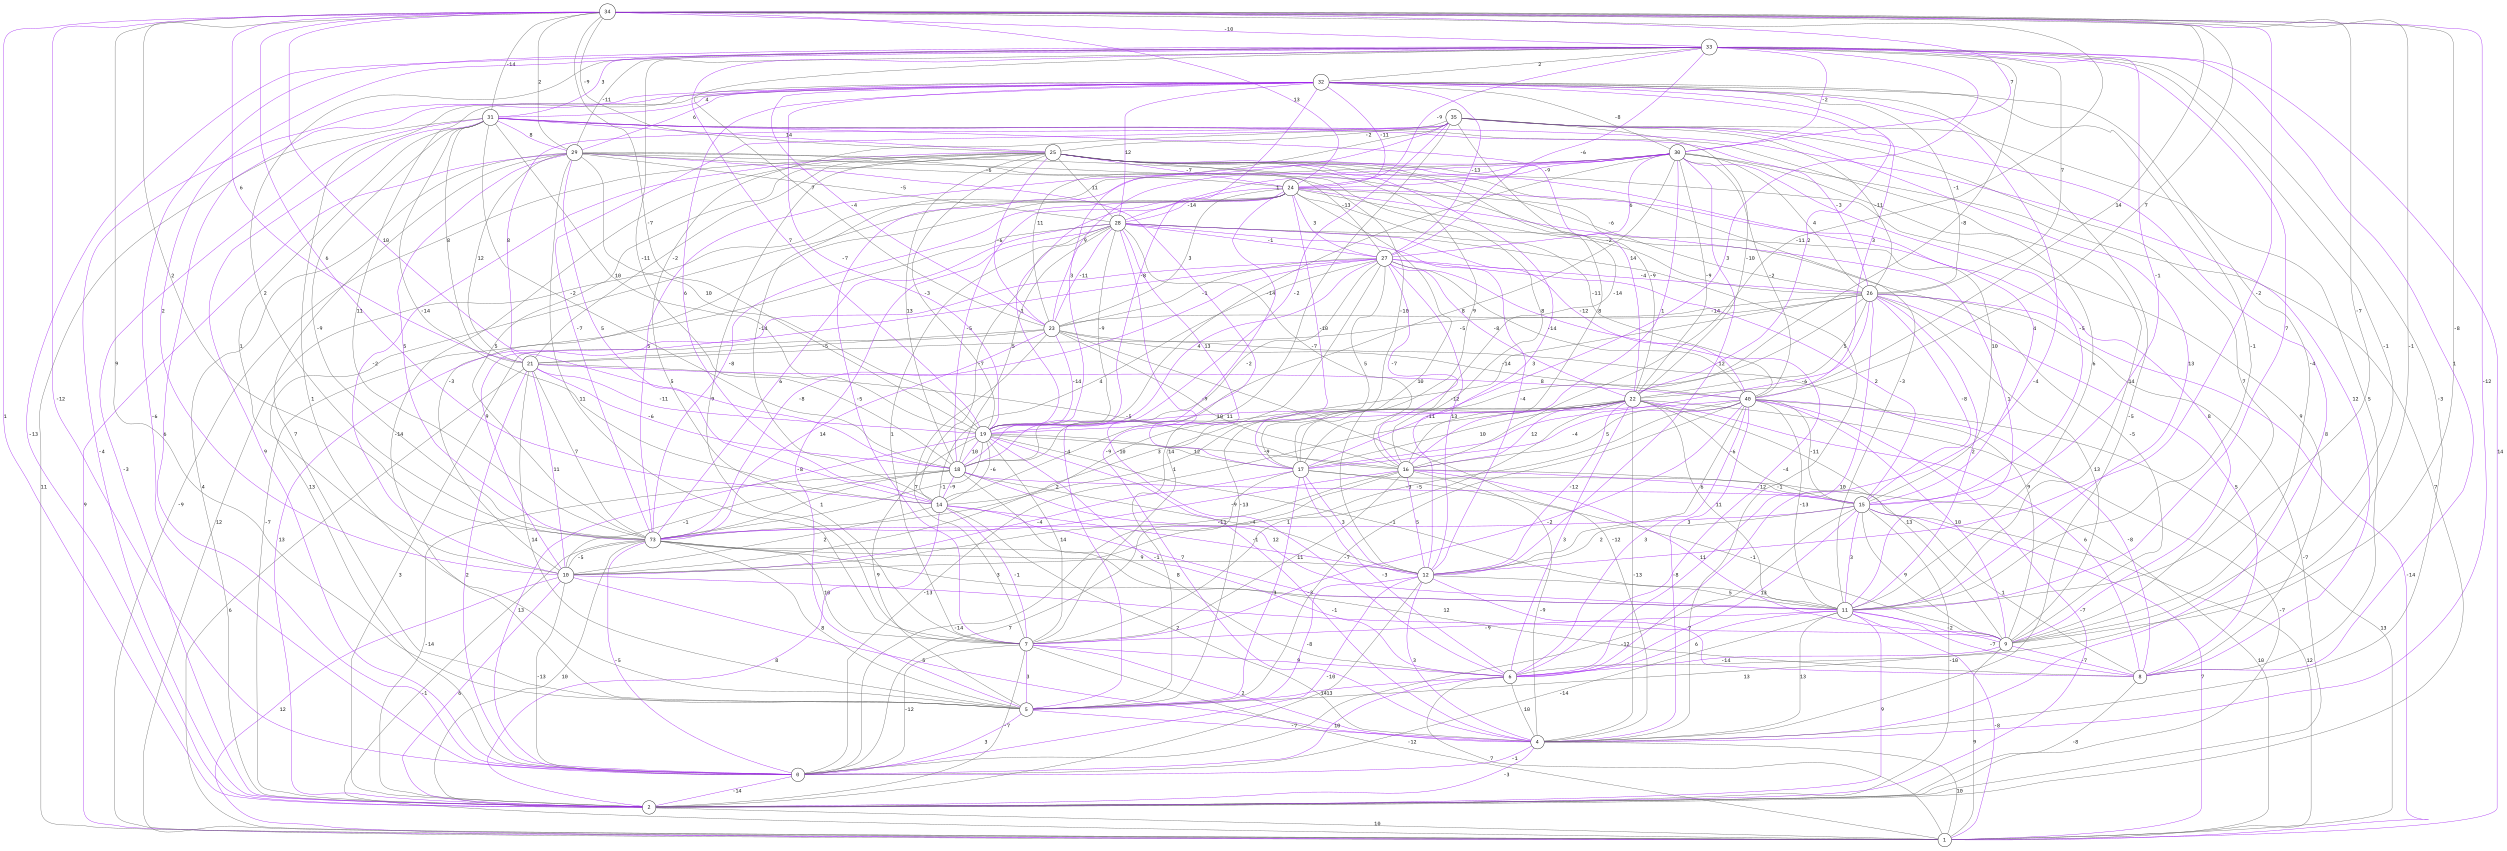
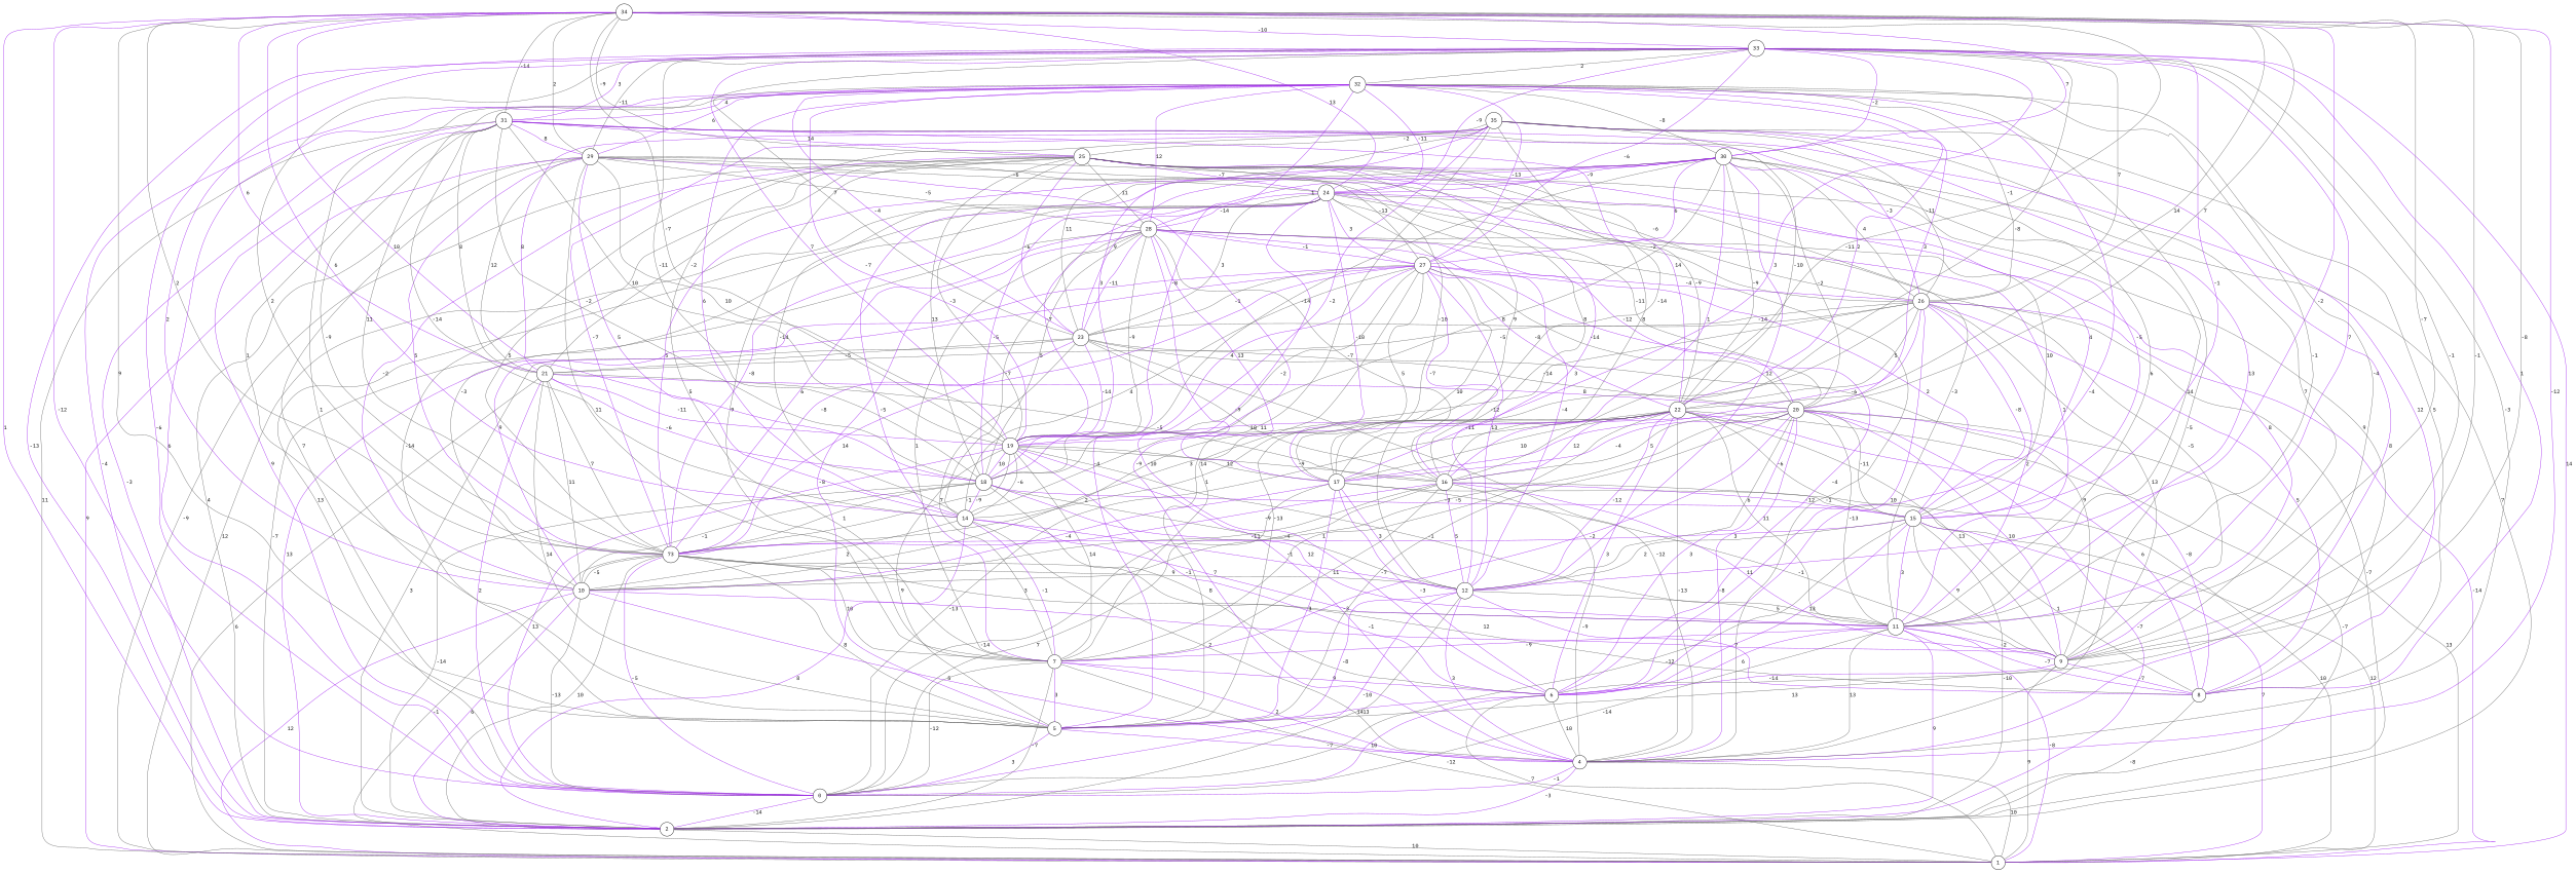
  graph {
    fontname="IBM Plex Mono"
    node [fontname="IBM Plex Mono" shape=circle]
    edge [color=gray40 fontname="IBM Plex Mono"]
    35
    4
    5
    7
    8
    9
    11
    n8 [label=73]
    17
    18
    19
    21
    22
    23
    25
    26
    2
    n18 [label=0]
    1
    6
    12
    10
    14
    15
    16
-   20 [label=40]
+   20
    24
    28
    34
    29
    30
    31
    33
    27
    32
    35 -- 4 [color=purple label=8]
    35 -- 5 [label=11]
    35 -- 7 [label=5]
    35 -- 8 [label=5]
    35 -- 9 [label=7]
    35 -- 11 [color=purple label=13]
    35 -- n8 [color=purple label=-7]
    35 -- 17 [label=-14]
    35 -- 18 [color=purple label=-2]
    35 -- 19 [color=purple label=3]
    35 -- 21 [color=purple label=8]
    35 -- 22 [label=-10]
    35 -- 23 [label=11]
    35 -- 25 [label=-2]
    35 -- 26 [label=-11]
    4 -- 2 [color=purple label=-3]
    4 -- n18 [color=purple label=-1]
    4 -- 1 [label=10]
    5 -- 4 [color=purple label=-7]
    5 -- n18 [color=purple label=3]
    7 -- 4 [color=purple label=2]
    7 -- 5 [color=purple label=3]
    7 -- 2 [label=-7]
    7 -- n18 [label=-12]
    7 -- 1 [label=-12]
    7 -- 6 [color=purple label=9]
    8 -- 2 [label=-8]
    9 -- 5 [label=13]
    9 -- 8 [color=purple label=-7]
    9 -- 1 [label=9]
    9 -- 6 [color=purple label=-14]
    11 -- 4 [label=13]
    11 -- 7 [color=purple label=-9]
    11 -- 8 [color=purple label=-7]
    11 -- 9 [color=purple label=-2]
    11 -- 2 [color=purple label=9]
    11 -- n18 [label=-14]
    11 -- 1 [color=purple label=-8]
    11 -- 6 [color=purple label=6]
    n8 -- 5 [label=8]
    n8 -- 7 [label=10]
    n8 -- 8 [label=12]
    n8 -- 11 [label=3]
    n8 -- 2 [label=10]
    n8 -- n18 [color=purple label=-5]
    n8 -- 1 [label=-1]
    n8 -- 12 [label=9]
    n8 -- 10 [label=-5]
    17 -- 5 [color=purple label=3]
    17 -- 9 [label=-1]
    17 -- n18 [label=-14]
    17 -- 1 [label=12]
    17 -- 6 [color=purple label=-3]
    17 -- 12 [color=purple label=3]
    17 -- 10 [color=purple label=-4]
    18 -- 11 [color=purple label=12]
    18 -- n8 [label=1]
    18 -- 2 [label=-14]
    18 -- 6 [label=8]
    18 -- 12 [label=-4]
    18 -- 10 [label=-1]
    18 -- 14 [color=purple label=-9]
    18 -- 15 [color=purple label=-3]
    19 -- 4 [color=purple label=-3]
    19 -- 5 [label=9]
    19 -- 7 [label=14]
    19 -- 11 [label=-1]
    19 -- n8 [label=-1]
    19 -- 17 [label=12]
    19 -- 18 [color=purple label=10]
    19 -- n18 [color=purple label=13]
    19 -- 6 [color=purple label=-1]
    19 -- 14 [label=-6]
    19 -- 16 [label=-9]
    21 -- 5 [label=14]
    21 -- n8 [label=7]
    21 -- 18 [color=purple label=-6]
    21 -- 19 [color=purple label=-11]
    21 -- n18 [color=purple label=2]
    21 -- 1 [label=6]
-   21 -- 10 [color=purple label=11]
+   21 -- 10 [label=11]
    21 -- 16 [label=-5]
    21 -- 20 [color=purple label=8]
    22 -- 4 [label=-13]
    22 -- 7 [label=1]
    22 -- 8 [color=purple label=6]
    22 -- 9 [label=13]
    22 -- 11 [label=11]
    22 -- n8 [label=1]
    22 -- 17 [label=10]
    22 -- 19 [color=purple label=10]
    22 -- 2 [label=-7]
    22 -- n18 [label=-13]
    22 -- 6 [color=purple label=3]
    22 -- 12 [color=purple label=-12]
    22 -- 10 [label=2]
    22 -- 14 [label=3]
    22 -- 15 [label=-6]
    22 -- 16 [color=purple label=12]
    23 -- 4 [label=-12]
    23 -- 7 [label=7]
    23 -- 9 [label=9]
    23 -- n8 [color=purple label=14]
    23 -- 19 [color=purple label=-14]
    23 -- 21 [label=-5]
    23 -- 2 [label=3]
    23 -- 16 [label=-9]
    23 -- 20 [label=-14]
    25 -- 5 [label=-14]
    25 -- 7 [label=9]
    25 -- 8 [label=9]
    25 -- 11 [label=-3]
    25 -- n8 [label=5]
    25 -- 17 [label=9]
    25 -- 18 [label=13]
    25 -- 19 [label=-3]
    25 -- 21 [label=-2]
    25 -- 23 [color=purple label=-6]
    25 -- 1 [label=-9]
    25 -- 12 [color=purple label=3]
    25 -- 10 [color=purple label=-2]
    25 -- 15 [color=purple label=4]
    25 -- 16 [label=8]
    25 -- 24 [color=purple label=-7]
    26 -- 5 [label=-13]
    26 -- 8 [color=purple label=5]
    26 -- 9 [label=13]
    26 -- 11 [color=purple label=2]
    26 -- 17 [color=purple label=-6]
    26 -- 21 [label=-5]
    26 -- 22 [label=5]
    26 -- 23 [label=-14]
    26 -- 25 [label=-6]
    26 -- 2 [label=-7]
    26 -- 1 [color=purple label=-14]
    26 -- 6 [color=purple label=10]
    26 -- 14 [label=-12]
    26 -- 15 [color=purple label=-8]
    26 -- 24 [label=-2]
    2 -- 1 [label=10]
    n18 -- 2 [color=purple label=-14]
    6 -- 4 [label=10]
    6 -- 5 [color=purple label=14]
    6 -- n18 [color=purple label=10]
    6 -- 1 [label=7]
    12 -- 4 [color=purple label=3]
    12 -- 5 [color=purple label=-8]
    12 -- 8 [color=purple label=7]
    12 -- 11 [label=5]
    12 -- 2 [label=13]
    12 -- n18 [color=purple label=-10]
    10 -- 4 [color=purple label=5]
    10 -- 9 [color=purple label=-1]
    10 -- 2 [color=purple label=6]
    10 -- n18 [label=-13]
    10 -- 1 [color=purple label=12]
    14 -- 4 [label=2]
    14 -- 7 [color=purple label=-1]
    14 -- 11 [color=purple label=7]
    14 -- 2 [color=purple label=8]
    14 -- 12 [color=purple label=-1]
    14 -- 10 [label=2]
    15 -- 8 [label=1]
    15 -- 9 [label=9]
    15 -- 11 [color=purple label=3]
    15 -- n8 [color=purple label=3]
    15 -- 2 [label=-10]
    15 -- n18 [label=-12]
    15 -- 1 [color=purple label=7]
    15 -- 6 [color=purple label=13]
    15 -- 12 [label=2]
    16 -- 4 [label=-9]
    16 -- 7 [label=11]
    16 -- 9 [color=purple label=11]
    16 -- n8 [color=purple label=-9]
    16 -- n18 [label=7]
    16 -- 1 [label=10]
    16 -- 12 [color=purple label=5]
    16 -- 10 [label=-11]
    16 -- 15 [color=purple label=-12]
    20 -- 4 [color=purple label=-8]
    20 -- 5 [label=-7]
    20 -- 7 [color=purple label=-2]
    20 -- 8 [color=purple label=-8]
    20 -- 9 [color=purple label=10]
    20 -- 11 [label=-13]
    20 -- 17 [color=purple label=-4]
    20 -- 19 [color=purple label=-11]
    20 -- 2 [color=purple label=-7]
    20 -- 1 [label=13]
    20 -- 6 [color=purple label=3]
    20 -- 12 [label=6]
    20 -- 10 [label=-5]
    20 -- 15 [label=-11]
    20 -- 16 [label=5]
    24 -- 5 [color=purple label=-4]
    24 -- 9 [color=purple label=8]
    24 -- 11 [color=purple label=1]
    24 -- n8 [color=purple label=-8]
    24 -- 17 [color=purple label=-10]
    24 -- 18 [color=purple label=-5]
-   24 -- 19 [color=purple label=-1]
+   24 -- 19 [color=purple label=-7]
    24 -- 23 [label=3]
    24 -- n18 [label=13]
    24 -- 1 [label=12]
    24 -- 12 [label=10]
    24 -- 10 [label=-3]
    24 -- 15 [label=10]
    24 -- 20 [label=-11]
    24 -- 28 [color=purple label=-14]
    28 -- 4 [label=-1]
    28 -- 5 [color=purple label=-8]
    28 -- 7 [label=1]
    28 -- 9 [label=-5]
    28 -- n8 [color=purple label=6]
    28 -- 17 [color=purple label=13]
    28 -- 18 [label=5]
    28 -- 19 [label=-9]
    28 -- 23 [color=purple label=-11]
    28 -- 25 [label=11]
    28 -- 2 [label=-7]
    28 -- 6 [color=purple label=-10]
    28 -- 12 [color=purple label=-4]
    28 -- 14 [label=-7]
    28 -- 16 [label=-7]
    28 -- 20 [color=purple label=-12]
    28 -- 27 [color=purple label=-1]
    34 -- 4 [color=purple label=-12]
    34 -- 5 [label=9]
    34 -- 9 [label=-8]
    34 -- 11 [label=-7]
    34 -- n8 [label=2]
    34 -- 18 [color=purple label=10]
    34 -- 19 [label=-7]
    34 -- 21 [color=purple label=6]
    34 -- 22 [label=14]
    34 -- 25 [label=-9]
    34 -- 2 [color=purple label=1]
    34 -- n18 [color=purple label=-12]
    34 -- 6 [label=-1]
    34 -- 12 [color=purple label=-2]
    34 -- 14 [color=purple label=6]
    34 -- 16 [label=-11]
    34 -- 20 [label=7]
    34 -- 24 [color=purple label=13]
    34 -- 29 [label=2]
    34 -- 30 [color=purple label=7]
    34 -- 31 [label=-14]
    34 -- 33 [color=purple label=-10]
    29 -- 4 [color=purple label=-9]
    29 -- 5 [label=7]
    29 -- 7 [label=11]
    29 -- n8 [color=purple label=5]
    29 -- 17 [label=-10]
    29 -- 19 [label=10]
    29 -- 21 [label=12]
    29 -- 22 [label=-9]
    29 -- 2 [label=4]
    29 -- 1 [color=purple label=9]
    29 -- 14 [color=purple label=5]
    29 -- 16 [label=8]
    29 -- 24 [label=-6]
    29 -- 28 [label=-5]
    30 -- 7 [color=purple label=-5]
    30 -- 11 [label=14]
    30 -- n8 [color=purple label=5]
    30 -- 18 [label=8]
    30 -- 19 [label=-14]
    30 -- 22 [label=-9]
    30 -- 23 [color=purple label=9]
    30 -- 26 [label=4]
    30 -- 2 [label=7]
    30 -- 12 [color=purple label=12]
    30 -- 14 [label=-14]
    30 -- 15 [color=purple label=-5]
    30 -- 16 [color=purple label=1]
    30 -- 20 [label=-2]
    30 -- 24 [color=purple label=-9]
    30 -- 28 [color=purple label=1]
    30 -- 27 [color=purple label=6]
    31 -- 8 [color=purple label=12]
    31 -- 11 [label=6]
    31 -- n8 [label=-9]
    31 -- 18 [label=-2]
    31 -- 19 [label=10]
    31 -- 21 [label=8]
    31 -- 22 [color=purple label=14]
    31 -- 25 [color=purple label=14]
    31 -- 26 [color=purple label=-3]
    31 -- 2 [color=purple label=-3]
    31 -- n18 [color=purple label=9]
    31 -- 1 [label=11]
    31 -- 10 [label=1]
    31 -- 14 [label=-14]
    31 -- 29 [color=purple label=8]
    33 -- 4 [label=-3]
    33 -- 8 [color=purple label=1]
    33 -- 9 [label=-1]
    33 -- 11 [color=purple label=7]
    33 -- n8 [label=2]
    33 -- 17 [color=purple label=3]
    33 -- 18 [label=-11]
    33 -- 19 [color=purple label=7]
    33 -- 22 [label=-8]
    33 -- 23 [label=7]
    33 -- 26 [label=7]
    33 -- 2 [color=purple label=-13]
    33 -- n18 [color=purple label=-6]
    33 -- 1 [color=purple label=14]
    33 -- 10 [color=purple label=2]
    33 -- 15 [color=purple label=-1]
    33 -- 24 [color=purple label=-9]
    33 -- 29 [label=-11]
    33 -- 30 [color=purple label=-2]
    33 -- 31 [color=purple label=3]
    33 -- 27 [color=purple label=-6]
    33 -- 32 [label=2]
    27 -- 7 [label=14]
    27 -- n8 [color=purple label=-8]
    27 -- 17 [label=5]
    27 -- 18 [label=-2]
    27 -- 19 [color=purple label=4]
    27 -- 22 [color=purple label=-8]
    27 -- 23 [label=-1]
    27 -- 25 [label=-13]
    27 -- 26 [color=purple label=-4]
    27 -- 2 [color=purple label=13]
    27 -- 6 [color=purple label=-4]
    27 -- 12 [color=purple label=13]
    27 -- 10 [color=purple label=9]
    27 -- 14 [label=4]
    27 -- 15 [color=purple label=2]
    27 -- 16 [color=purple label=-7]
    27 -- 20 [label=-14]
    27 -- 24 [color=purple label=3]
    32 -- 4 [label=-5]
    32 -- 5 [label=1]
    32 -- 9 [label=-4]
    32 -- 11 [label=-1]
    32 -- n8 [label=11]
    32 -- 18 [color=purple label=-8]
    32 -- 19 [color=purple label=-7]
    32 -- 22 [color=purple label=2]
    32 -- 23 [color=purple label=-4]
    32 -- 26 [label=-1]
    32 -- 2 [color=purple label=-4]
    32 -- n18 [color=purple label=6]
    32 -- 6 [color=purple label=-4]
    32 -- 14 [color=purple label=6]
    32 -- 20 [color=purple label=3]
    32 -- 24 [color=purple label=-11]
    32 -- 28 [color=purple label=12]
    32 -- 29 [color=purple label=6]
    32 -- 30 [label=-8]
    32 -- 31 [color=purple label=4]
    32 -- 27 [color=purple label=-13]
  }
